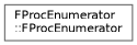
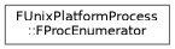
  digraph {
    rankdir=TB
-   n1 [color=grey40 fillcolor=white fontname=Helvetica fontsize=10 height=0.2 label="FProcEnumerator\l::FProcEnumerator" shape=box style=filled width=0.4]
+   n1 [color=grey40 fillcolor=white fontname=Helvetica fontsize=10 height=0.2 label="FUnixPlatformProcess\l::FProcEnumerator" shape=box style=filled width=0.4]
  }
